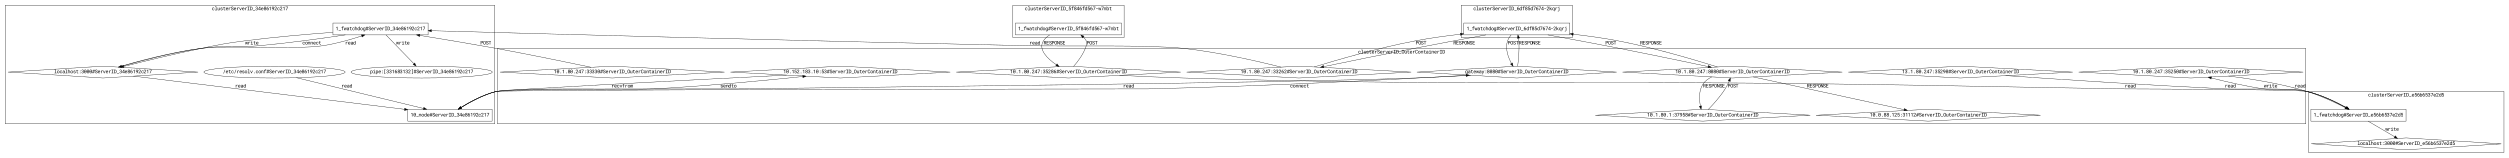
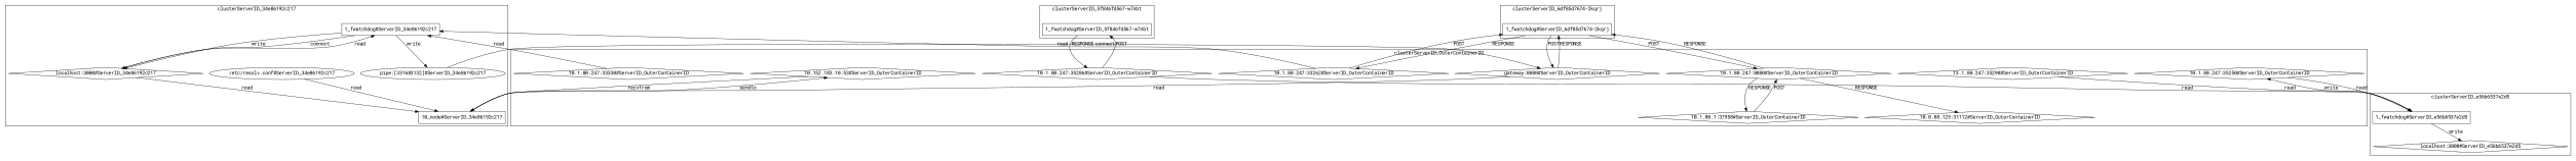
  digraph {
    fontname="Roboto Mono"
    node [fontname="Roboto Mono" shape=diamond]
    edge [fontname="Roboto Mono"]
    "1_fwatchdog#ServerID_34e86192c217" [shape=box]
    "localhost:3000#ServerID_34e86192c217"
    "10_node#ServerID_34e86192c217" [shape=box]
    "pipe:[331683132]#ServerID_34e86192c217" [shape=ellipse]
    "/etc/resolv.conf#ServerID_34e86192c217" [shape=ellipse]
    "1_fwatchdog#ServerID_5f846fd567-w7nbt" [shape=box]
    "1_fwatchdog#ServerID_6df85d7674-2kqrj" [shape=box]
    "10.1.80.247:33262#ServerID_OuterContainerID"
    "gateway:8080#ServerID_OuterContainerID"
    "10.1.80.247:35286#ServerID_OuterContainerID"
    "10.1.80.247:8080#ServerID_OuterContainerID"
    "10.1.80.247:35250#ServerID_OuterContainerID"
    "10.152.183.10:53#ServerID_OuterContainerID"
    "10.1.80.247:33330#ServerID_OuterContainerID"
    n15 [label="13.1.80.247:35290#ServerID_OuterContainerID"]
    "10.1.80.1:37958#ServerID_OuterContainerID"
    "10.0.88.125:31112#ServerID_OuterContainerID"
    "1_fwatchdog#ServerID_e56b6537e2d5" [shape=box]
    "localhost:3000#ServerID_e56b6537e2d5"
    subgraph cluster_1 {
      label=clusterServerID_34e86192c217
      "1_fwatchdog#ServerID_34e86192c217"
      "localhost:3000#ServerID_34e86192c217"
      "10_node#ServerID_34e86192c217"
      "pipe:[331683132]#ServerID_34e86192c217"
      "/etc/resolv.conf#ServerID_34e86192c217"
    }
    subgraph cluster_2 {
      label="clusterServerID_5f846fd567-w7nbt"
      "1_fwatchdog#ServerID_5f846fd567-w7nbt"
    }
    subgraph cluster_3 {
      label="clusterServerID_6df85d7674-2kqrj"
      "1_fwatchdog#ServerID_6df85d7674-2kqrj"
    }
    subgraph cluster_4 {
      label=clusterServerID_OuterContainerID
      "10.1.80.247:33262#ServerID_OuterContainerID"
      "gateway:8080#ServerID_OuterContainerID"
      "10.1.80.247:35286#ServerID_OuterContainerID"
      "10.1.80.247:8080#ServerID_OuterContainerID"
      "10.1.80.247:35250#ServerID_OuterContainerID"
      "10.152.183.10:53#ServerID_OuterContainerID"
      "10.1.80.247:33330#ServerID_OuterContainerID"
      n15
      "10.1.80.1:37958#ServerID_OuterContainerID"
      "10.0.88.125:31112#ServerID_OuterContainerID"
    }
    subgraph cluster_5 {
      label=clusterServerID_e56b6537e2d5
      "1_fwatchdog#ServerID_e56b6537e2d5"
      "localhost:3000#ServerID_e56b6537e2d5"
    }
    "1_fwatchdog#ServerID_34e86192c217" -> "localhost:3000#ServerID_34e86192c217" [label=write]
    "1_fwatchdog#ServerID_34e86192c217" -> "localhost:3000#ServerID_34e86192c217" [label=connect]
    "1_fwatchdog#ServerID_34e86192c217" -> "pipe:[331683132]#ServerID_34e86192c217" [label=write]
    "localhost:3000#ServerID_34e86192c217" -> "1_fwatchdog#ServerID_34e86192c217" [label=read]
    "localhost:3000#ServerID_34e86192c217" -> "10_node#ServerID_34e86192c217" [label=read]
-   "10_node#ServerID_34e86192c217" -> "gateway:8080#ServerID_OuterContainerID" [label=connect]
+   "pipe:[331683132]#ServerID_34e86192c217" -> "gateway:8080#ServerID_OuterContainerID" [label=connect]
    "10_node#ServerID_34e86192c217" -> "10.152.183.10:53#ServerID_OuterContainerID" [label=sendto]
    "/etc/resolv.conf#ServerID_34e86192c217" -> "10_node#ServerID_34e86192c217" [label=read]
    "1_fwatchdog#ServerID_5f846fd567-w7nbt" -> "10.1.80.247:35286#ServerID_OuterContainerID" [label=RESPONSE]
    "1_fwatchdog#ServerID_6df85d7674-2kqrj" -> "10.1.80.247:33262#ServerID_OuterContainerID" [label=RESPONSE]
    "1_fwatchdog#ServerID_6df85d7674-2kqrj" -> "gateway:8080#ServerID_OuterContainerID" [label=POST]
    "1_fwatchdog#ServerID_6df85d7674-2kqrj" -> "10.1.80.247:8080#ServerID_OuterContainerID" [label=POST]
    "10.1.80.247:33262#ServerID_OuterContainerID" -> "1_fwatchdog#ServerID_34e86192c217" [label=read]
    "10.1.80.247:33262#ServerID_OuterContainerID" -> "1_fwatchdog#ServerID_6df85d7674-2kqrj" [label=POST]
    "gateway:8080#ServerID_OuterContainerID" -> "10_node#ServerID_34e86192c217" [label=read]
    "gateway:8080#ServerID_OuterContainerID" -> "1_fwatchdog#ServerID_6df85d7674-2kqrj" [label=RESPONSE]
    "10.1.80.247:35286#ServerID_OuterContainerID" -> "1_fwatchdog#ServerID_5f846fd567-w7nbt" [label=POST]
    "10.1.80.247:35286#ServerID_OuterContainerID" -> "1_fwatchdog#ServerID_e56b6537e2d5" [label=read]
    "10.1.80.247:8080#ServerID_OuterContainerID" -> "1_fwatchdog#ServerID_6df85d7674-2kqrj" [label=RESPONSE]
    "10.1.80.247:8080#ServerID_OuterContainerID" -> "10.1.80.1:37958#ServerID_OuterContainerID" [label=RESPONSE]
    "10.1.80.247:8080#ServerID_OuterContainerID" -> "10.0.88.125:31112#ServerID_OuterContainerID" [label=RESPONSE]
    "10.1.80.247:35250#ServerID_OuterContainerID" -> "1_fwatchdog#ServerID_e56b6537e2d5" [label=read]
    "10.152.183.10:53#ServerID_OuterContainerID" -> "10_node#ServerID_34e86192c217" [label=recvfrom]
-   "10.1.80.247:33330#ServerID_OuterContainerID" -> "1_fwatchdog#ServerID_34e86192c217" [label=POST]
+   "10.1.80.247:33330#ServerID_OuterContainerID" -> "1_fwatchdog#ServerID_34e86192c217" [label=read]
    n15 -> "1_fwatchdog#ServerID_e56b6537e2d5" [label=read]
    "10.1.80.1:37958#ServerID_OuterContainerID" -> "10.1.80.247:8080#ServerID_OuterContainerID" [label=POST]
    "1_fwatchdog#ServerID_e56b6537e2d5" -> "10.1.80.247:35250#ServerID_OuterContainerID" [label=write]
    "1_fwatchdog#ServerID_e56b6537e2d5" -> "localhost:3000#ServerID_e56b6537e2d5" [label=write]
  }
